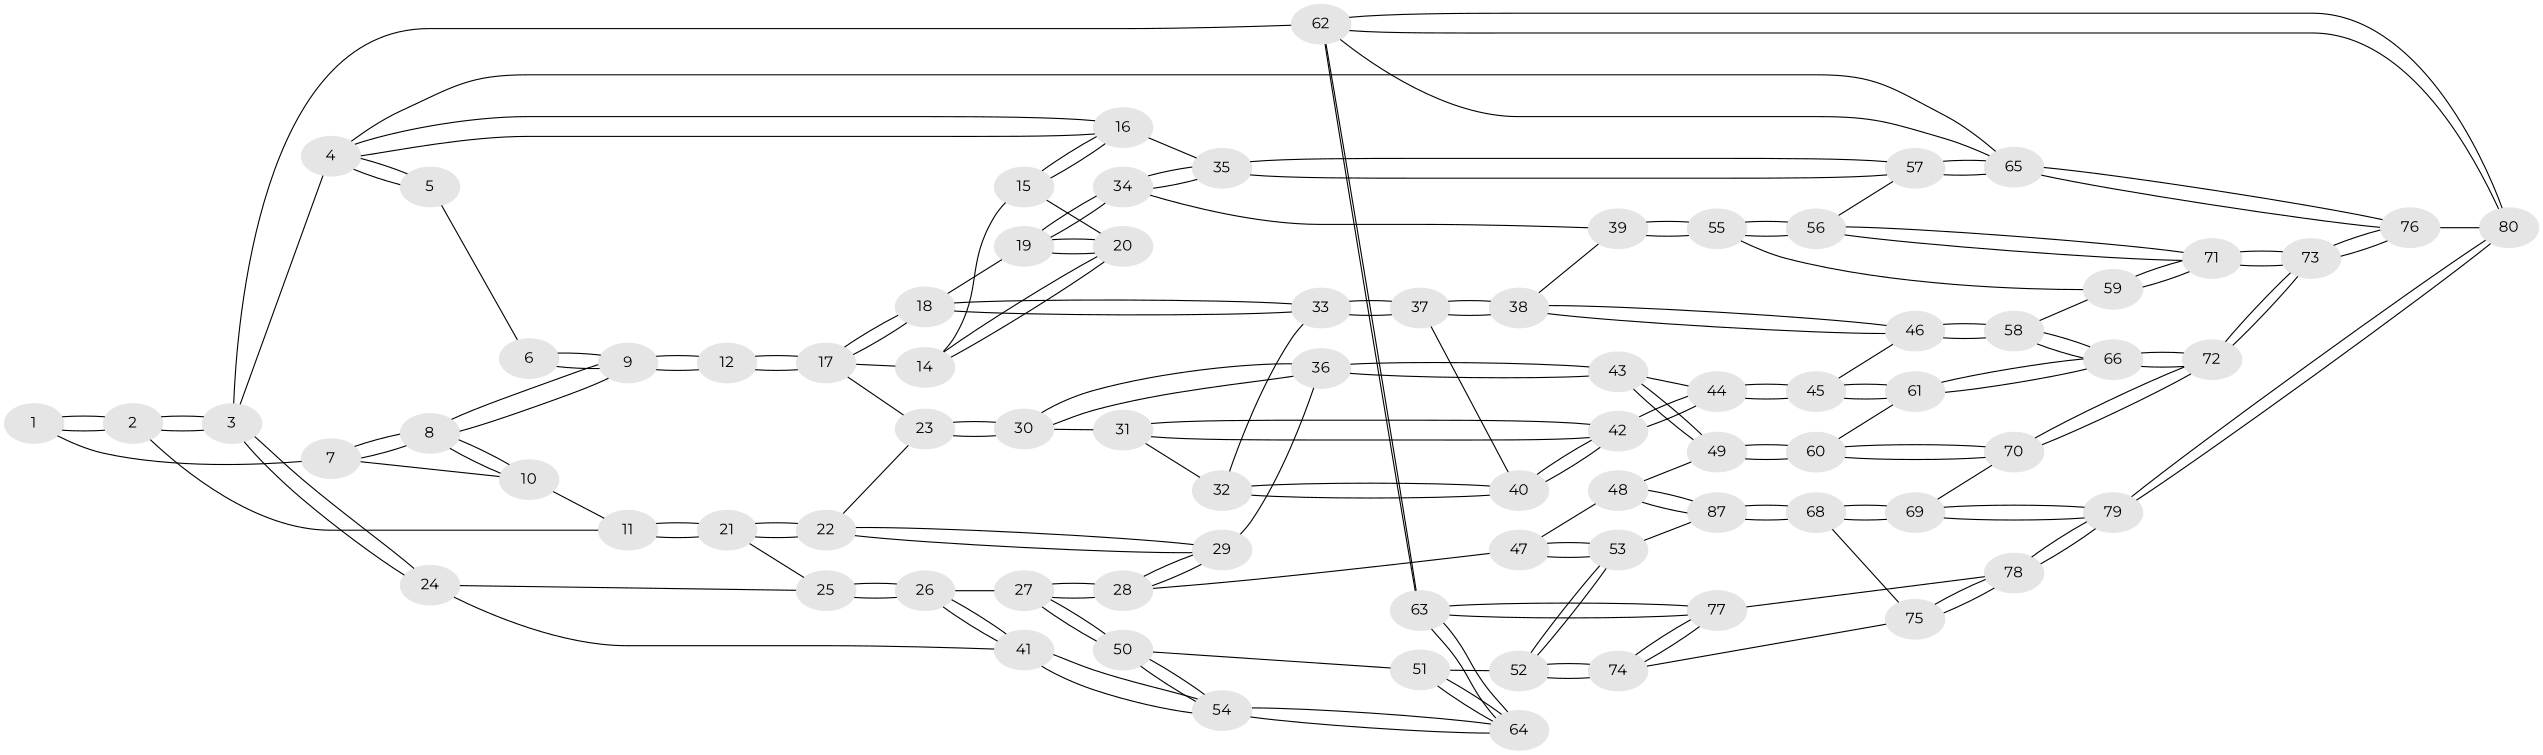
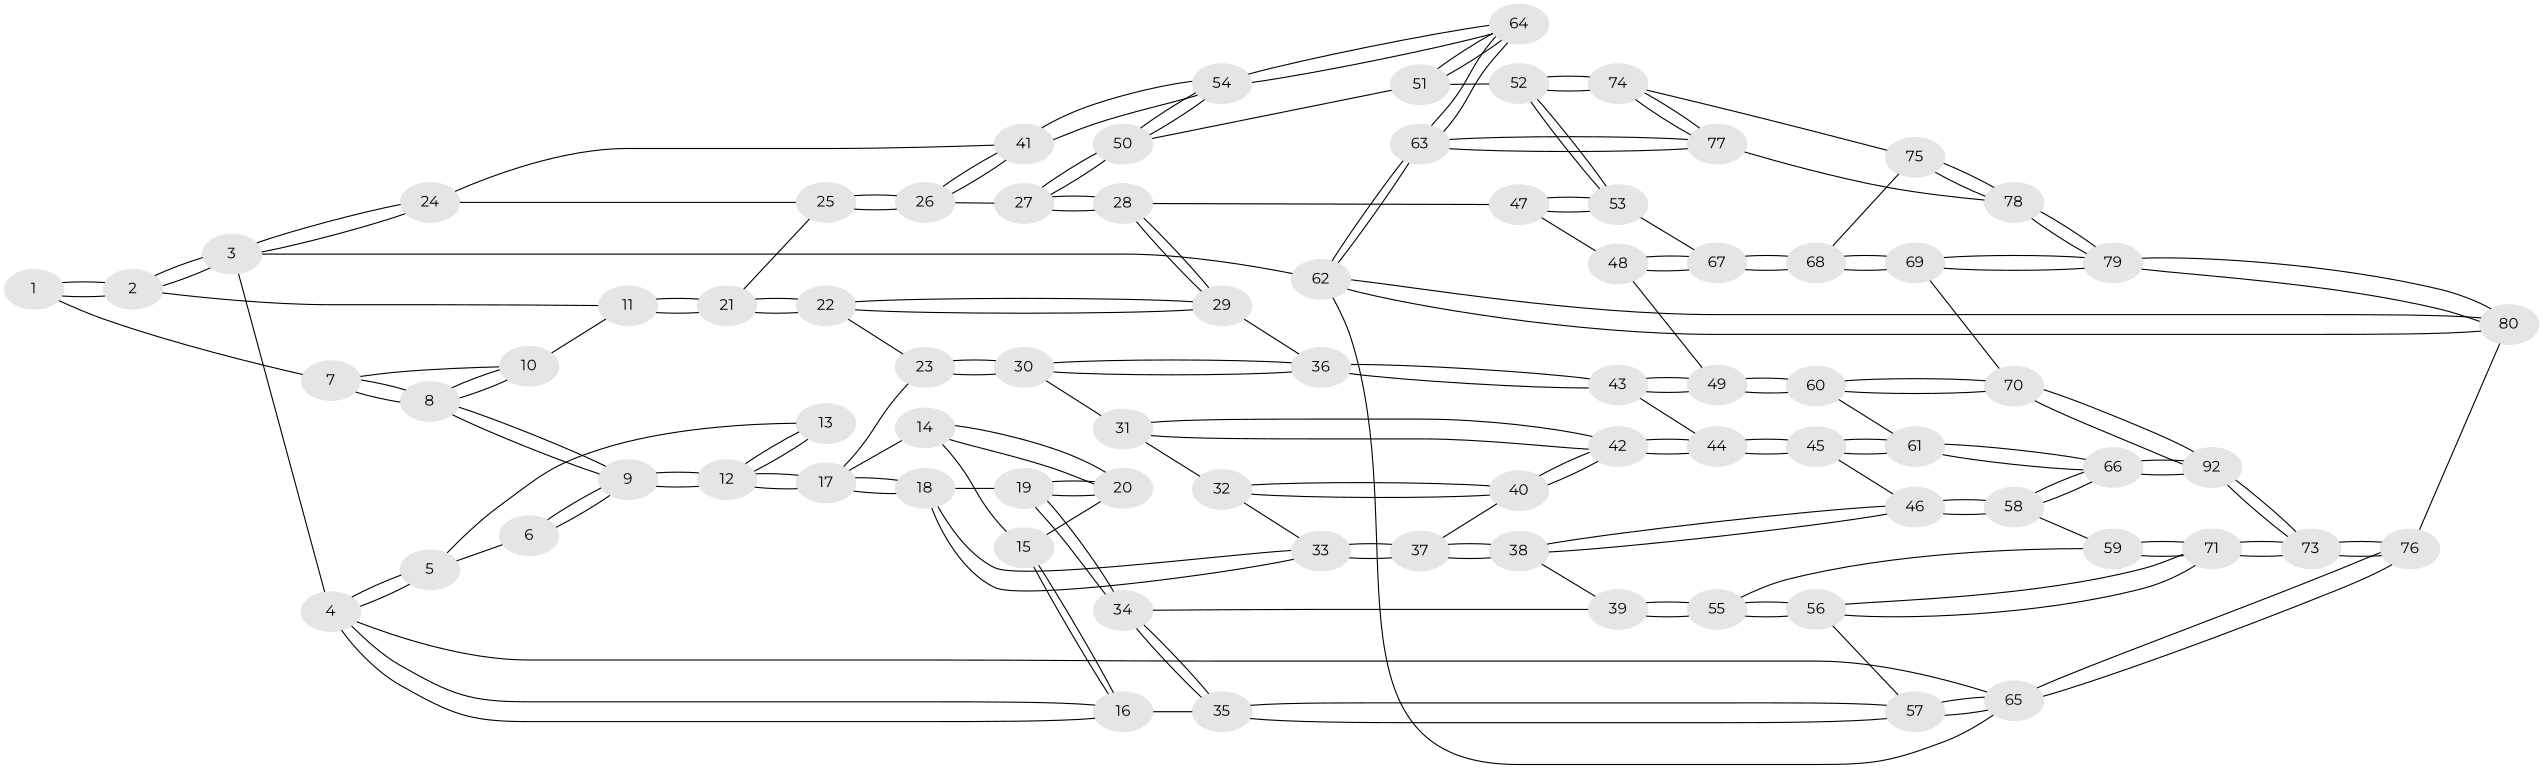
  graph {
    fontname=Montserrat
    rankdir=LR
    node [color=gray90 fontname=Montserrat style=filled]
    edge [fontname=Montserrat]
    1
    2
    7
    3
    11
    8
    10
    4
    24
    62
    21
    5
    16
    65
    25
    41
    63
    80
    6
+   13
    35
    76
    9
    12
    17
    22
    14
    18
    23
    15
    20
    57
    19
    33
    30
    34
    37
    39
    29
    26
    36
    31
    54
    27
    28
    50
    47
    51
    48
    53
    43
    32
    42
    40
    44
    38
    55
    49
    46
    58
    56
    59
    64
    45
    60
    61
    66
-   67 [label=87]
+   67
    68
    70
    52
    74
    77
    75
    71
    73
-   72
+   72 [label=92]
    78
    69
    79
    1 -- 2
    1 -- 2
    1 -- 7
    2 -- 3
    2 -- 3
    2 -- 11
    7 -- 8
    7 -- 8
    7 -- 10
    3 -- 4
    3 -- 24
    3 -- 24
    3 -- 62
    11 -- 21
    11 -- 21
    8 -- 10
    8 -- 10
    8 -- 9
    8 -- 9
    10 -- 11
    4 -- 5
    4 -- 5
    4 -- 16
    4 -- 16
    4 -- 65
    24 -- 25
    24 -- 41
    62 -- 65
    62 -- 63
    62 -- 63
    62 -- 80
    62 -- 80
    21 -- 25
    21 -- 22
    21 -- 22
    5 -- 6
+   5 -- 13
    16 -- 35
    65 -- 76
    65 -- 76
    25 -- 26
    25 -- 26
    41 -- 54
    41 -- 54
    63 -- 64
    63 -- 64
    63 -- 77
    63 -- 77
    6 -- 9
    6 -- 9
    35 -- 57
    35 -- 57
    76 -- 80
    9 -- 12
    9 -- 12
+   12 -- 13
+   12 -- 13
    12 -- 17
    12 -- 17
    17 -- 14
    17 -- 18
    17 -- 18
    17 -- 23
    22 -- 23
    22 -- 29
    22 -- 29
    14 -- 15
    14 -- 20
    14 -- 20
    18 -- 19
    18 -- 33
    18 -- 33
    23 -- 30
    23 -- 30
    15 -- 16
    15 -- 16
    15 -- 20
    57 -- 65
    57 -- 65
    19 -- 20
    19 -- 20
    19 -- 34
    19 -- 34
    33 -- 37
    33 -- 37
    30 -- 36
    30 -- 36
    30 -- 31
    34 -- 35
    34 -- 35
    34 -- 39
    37 -- 40
    37 -- 38
    37 -- 38
    39 -- 55
    39 -- 55
    29 -- 36
    26 -- 41
    26 -- 41
    26 -- 27
    36 -- 43
    36 -- 43
    31 -- 32
    31 -- 42
    31 -- 42
    54 -- 64
    54 -- 64
    27 -- 28
    27 -- 28
    27 -- 50
    27 -- 50
    28 -- 29
    28 -- 29
    28 -- 47
    50 -- 54
    50 -- 54
    50 -- 51
    47 -- 48
    47 -- 53
    47 -- 53
    51 -- 64
    51 -- 64
    51 -- 52
    48 -- 49
    48 -- 67
    48 -- 67
    53 -- 67
    43 -- 44
    43 -- 49
    43 -- 49
    32 -- 33
    32 -- 40
    32 -- 40
    42 -- 44
    42 -- 44
    40 -- 42
    40 -- 42
    44 -- 45
    44 -- 45
    38 -- 39
    38 -- 46
    38 -- 46
    55 -- 56
    55 -- 56
    55 -- 59
    49 -- 60
    49 -- 60
    46 -- 58
    46 -- 58
    58 -- 59
    58 -- 66
    58 -- 66
    56 -- 57
    56 -- 71
    56 -- 71
    59 -- 71
    59 -- 71
    45 -- 46
    45 -- 61
    45 -- 61
    60 -- 61
    60 -- 70
    60 -- 70
    61 -- 66
    61 -- 66
    66 -- 72
    66 -- 72
    67 -- 68
    67 -- 68
    68 -- 75
    68 -- 69
    68 -- 69
    70 -- 72
    70 -- 72
    52 -- 53
    52 -- 53
    52 -- 74
    52 -- 74
    74 -- 77
    74 -- 77
    74 -- 75
    77 -- 78
    75 -- 78
    75 -- 78
    71 -- 73
    71 -- 73
    73 -- 76
    73 -- 76
    72 -- 73
    72 -- 73
    78 -- 79
    78 -- 79
    69 -- 70
    69 -- 79
    69 -- 79
    79 -- 80
    79 -- 80
  }
